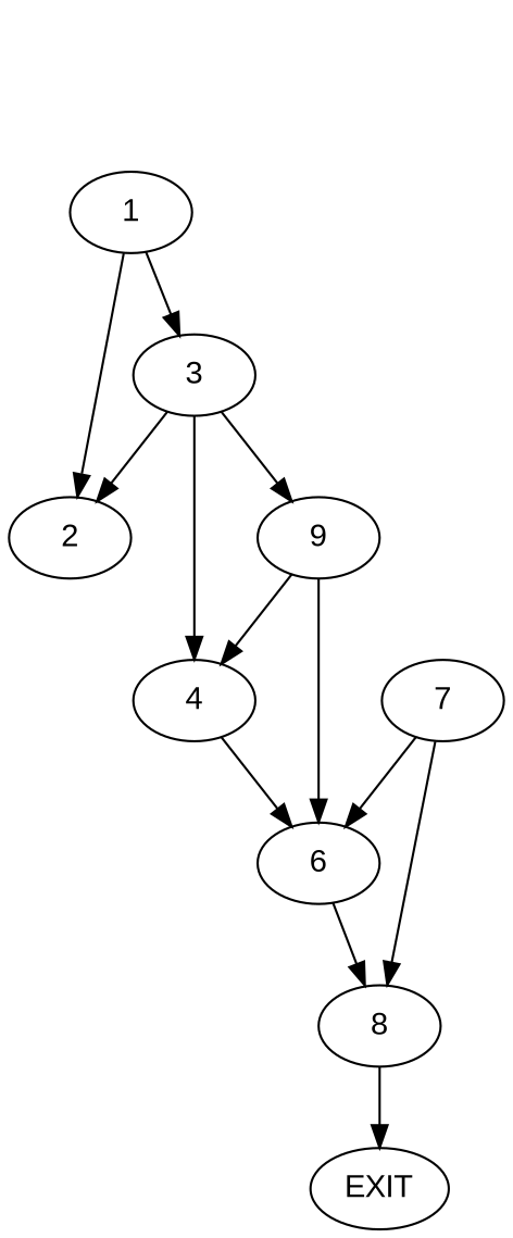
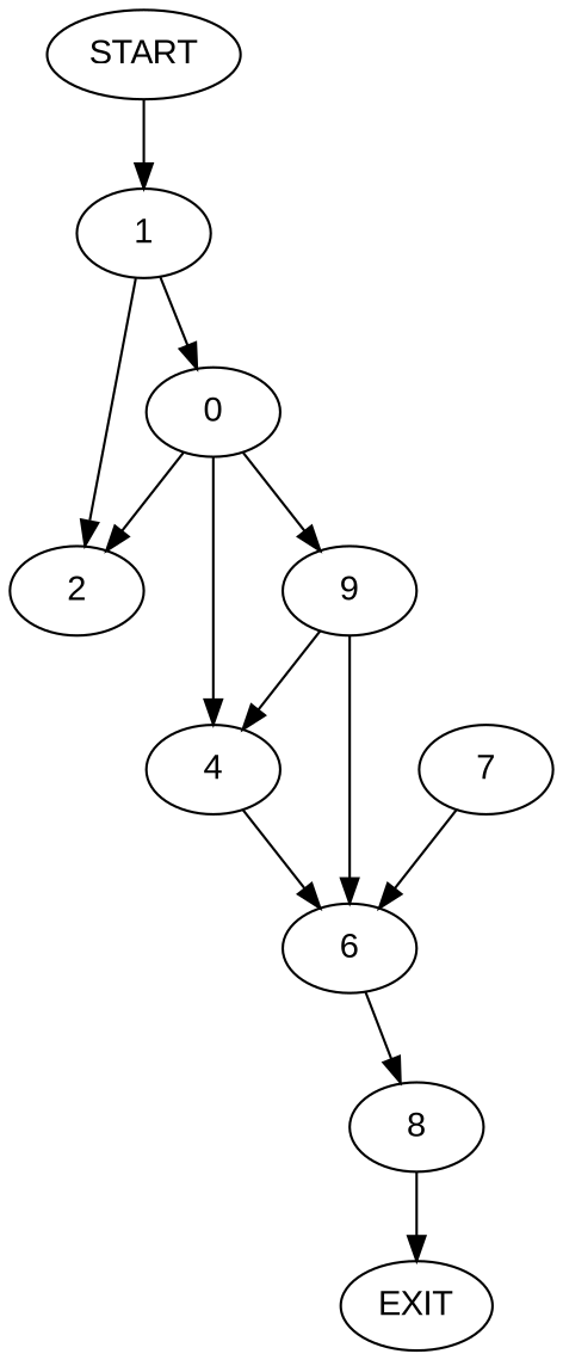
  digraph {
    fontname="Liberation Sans"
    node [fontname="Liberation Sans"]
    edge [fontname="Liberation Sans"]
+   n1 [label=START]
    1
    2
-   3
+   3 [label=0]
    n5 [label=EXIT]
    4
    n7 [label=9]
    6
    8
    7
+   n1 -> 1
    1 -> 2
    1 -> 3
    3 -> 2
    3 -> 4
    3 -> n7
    4 -> 6
    n7 -> 4
    n7 -> 6
    6 -> 8
    8 -> n5
    7 -> 6
-   7 -> 8
  }
